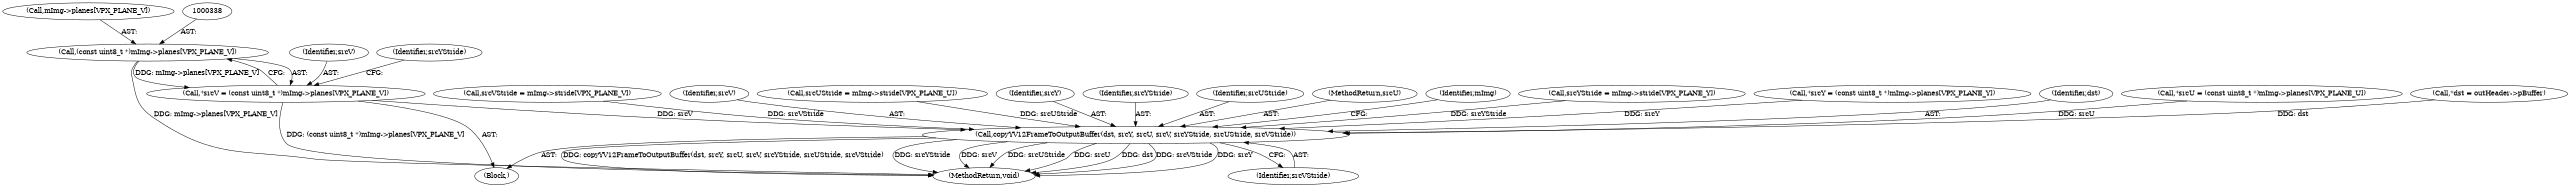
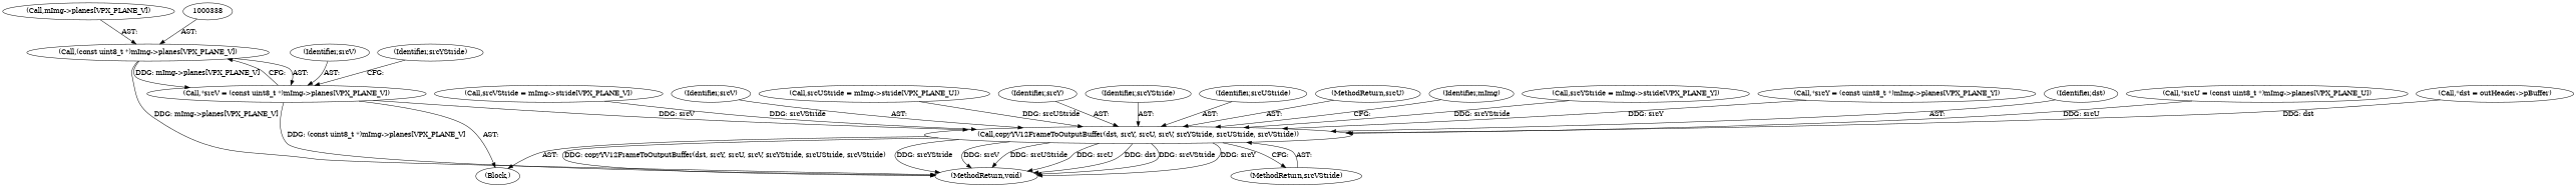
  digraph {
    n1 [label="(Call,(const uint8_t *)mImg->planes[VPX_PLANE_V])"]
    n2 [label="(Call,*srcV = (const uint8_t *)mImg->planes[VPX_PLANE_V])"]
    n3 [label="(MethodReturn,void)"]
    n4 [label="(Call,copyYV12FrameToOutputBuffer(dst, srcY, srcU, srcV, srcYStride, srcUStride, srcVStride))"]
    n5 [label="(Block,)"]
    n6 [label="(Call,mImg->planes[VPX_PLANE_V])"]
-   n7 [label="(Identifier,srcVStride)"]
+   n7 [label="(MethodReturn,srcVStride)"]
    n8 [label="(Call,srcVStride = mImg->stride[VPX_PLANE_V])"]
    n9 [label="(Identifier,srcV)"]
    n10 [label="(Call,srcUStride = mImg->stride[VPX_PLANE_U])"]
    n11 [label="(Identifier,srcY)"]
    n12 [label="(Identifier,srcYStride)"]
    n13 [label="(Identifier,srcUStride)"]
    n14 [label="(Identifier,srcV)"]
    n15 [label="(MethodReturn,srcU)"]
    n16 [label="(Identifier,mImg)"]
    n17 [label="(Call,srcYStride = mImg->stride[VPX_PLANE_Y])"]
    n18 [label="(Identifier,srcYStride)"]
    n19 [label="(Call,*srcY = (const uint8_t *)mImg->planes[VPX_PLANE_Y])"]
    n20 [label="(Identifier,dst)"]
    n21 [label="(Call,*srcU = (const uint8_t *)mImg->planes[VPX_PLANE_U])"]
    n22 [label="(Call,*dst = outHeader->pBuffer)"]
    1000338
    n1 -> n2 [label="AST: "]
    n1 -> n2 [label="DDG: mImg->planes[VPX_PLANE_V]"]
    n1 -> n3 [label="DDG: mImg->planes[VPX_PLANE_V]"]
    n2 -> n1 [label="CFG: "]
    n2 -> n3 [label="DDG: (const uint8_t *)mImg->planes[VPX_PLANE_V]"]
    n2 -> n4 [label="DDG: srcV"]
    n2 -> n5 [label="AST: "]
    n4 -> n3 [label="DDG: dst"]
    n4 -> n3 [label="DDG: srcVStride"]
    n4 -> n3 [label="DDG: srcY"]
    n4 -> n3 [label="DDG: copyYV12FrameToOutputBuffer(dst, srcY, srcU, srcV, srcYStride, srcUStride, srcVStride)"]
    n4 -> n3 [label="DDG: srcYStride"]
    n4 -> n3 [label="DDG: srcV"]
    n4 -> n3 [label="DDG: srcUStride"]
    n4 -> n3 [label="DDG: srcU"]
    n4 -> n5 [label="AST: "]
    n4 -> n7 [label="CFG: "]
    n6 -> n1 [label="AST: "]
    n7 -> n4 [label="AST: "]
    n8 -> n4 [label="DDG: srcVStride"]
    n9 -> n4 [label="AST: "]
    n10 -> n4 [label="DDG: srcUStride"]
    n11 -> n4 [label="AST: "]
    n12 -> n4 [label="AST: "]
    n13 -> n4 [label="AST: "]
    n14 -> n2 [label="AST: "]
    n15 -> n4 [label="AST: "]
    n16 -> n4 [label="CFG: "]
    n17 -> n4 [label="DDG: srcYStride"]
    n18 -> n2 [label="CFG: "]
    n19 -> n4 [label="DDG: srcY"]
    n20 -> n4 [label="AST: "]
    n21 -> n4 [label="DDG: srcU"]
    n22 -> n4 [label="DDG: dst"]
    1000338 -> n1 [label="AST: "]
  }
